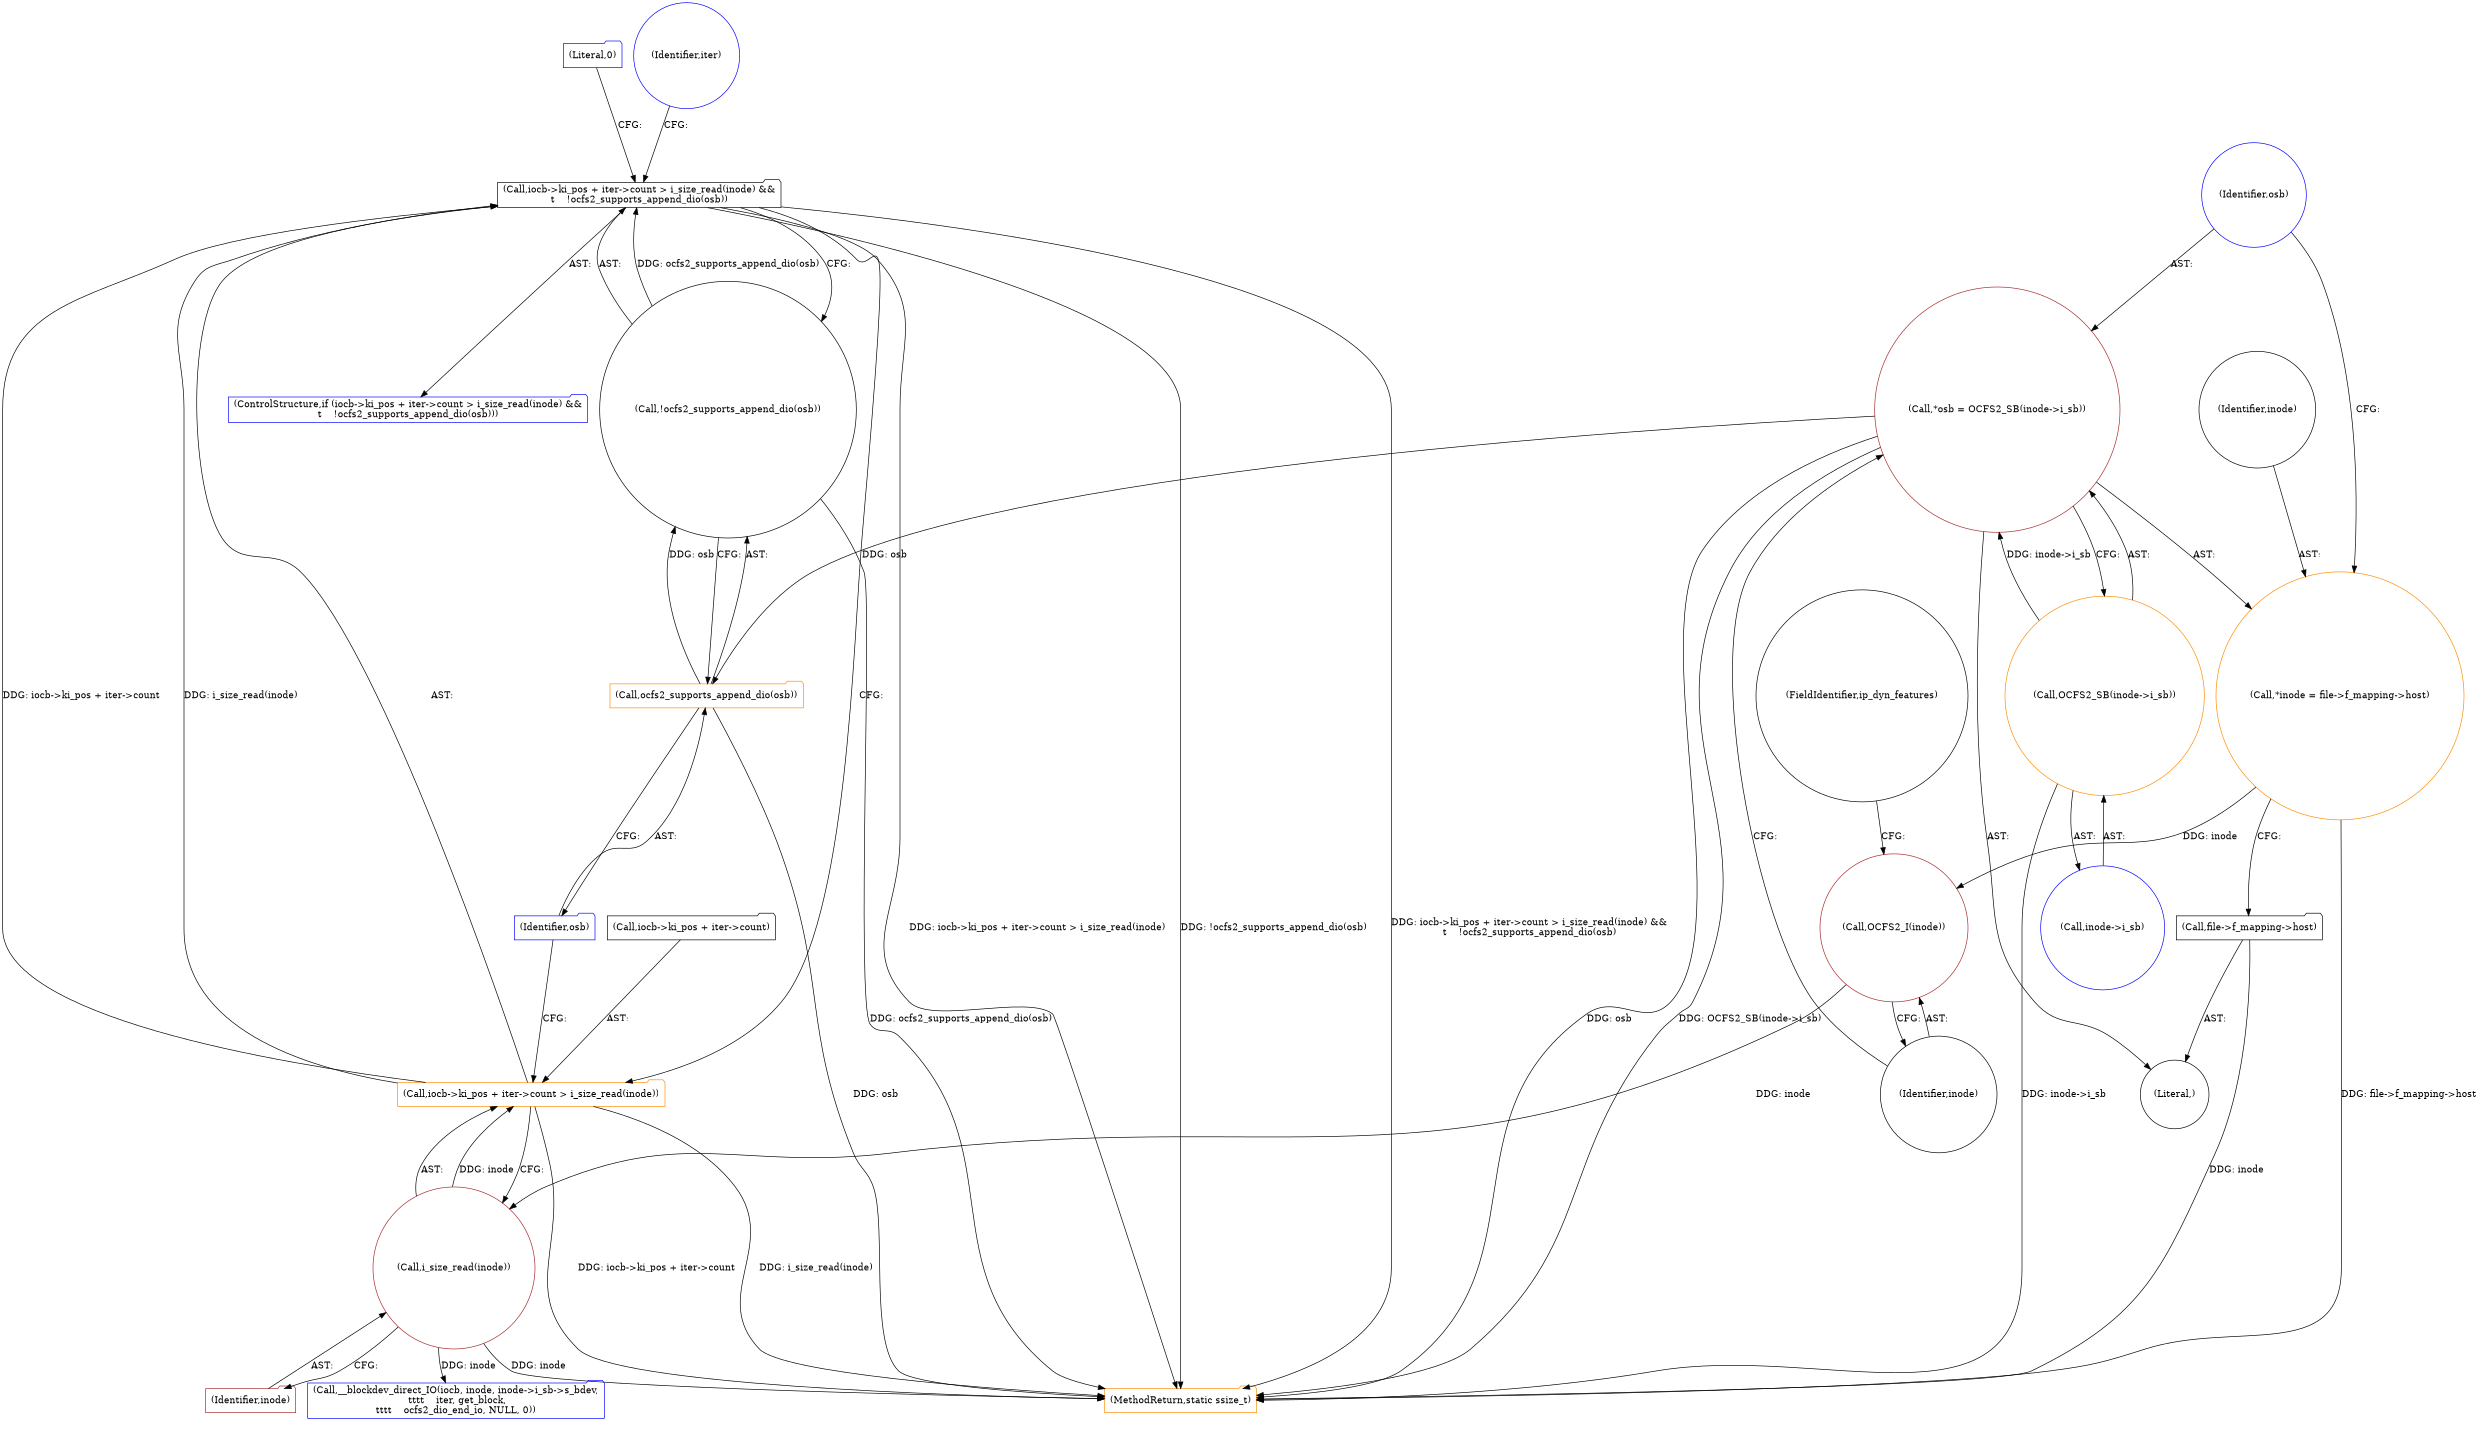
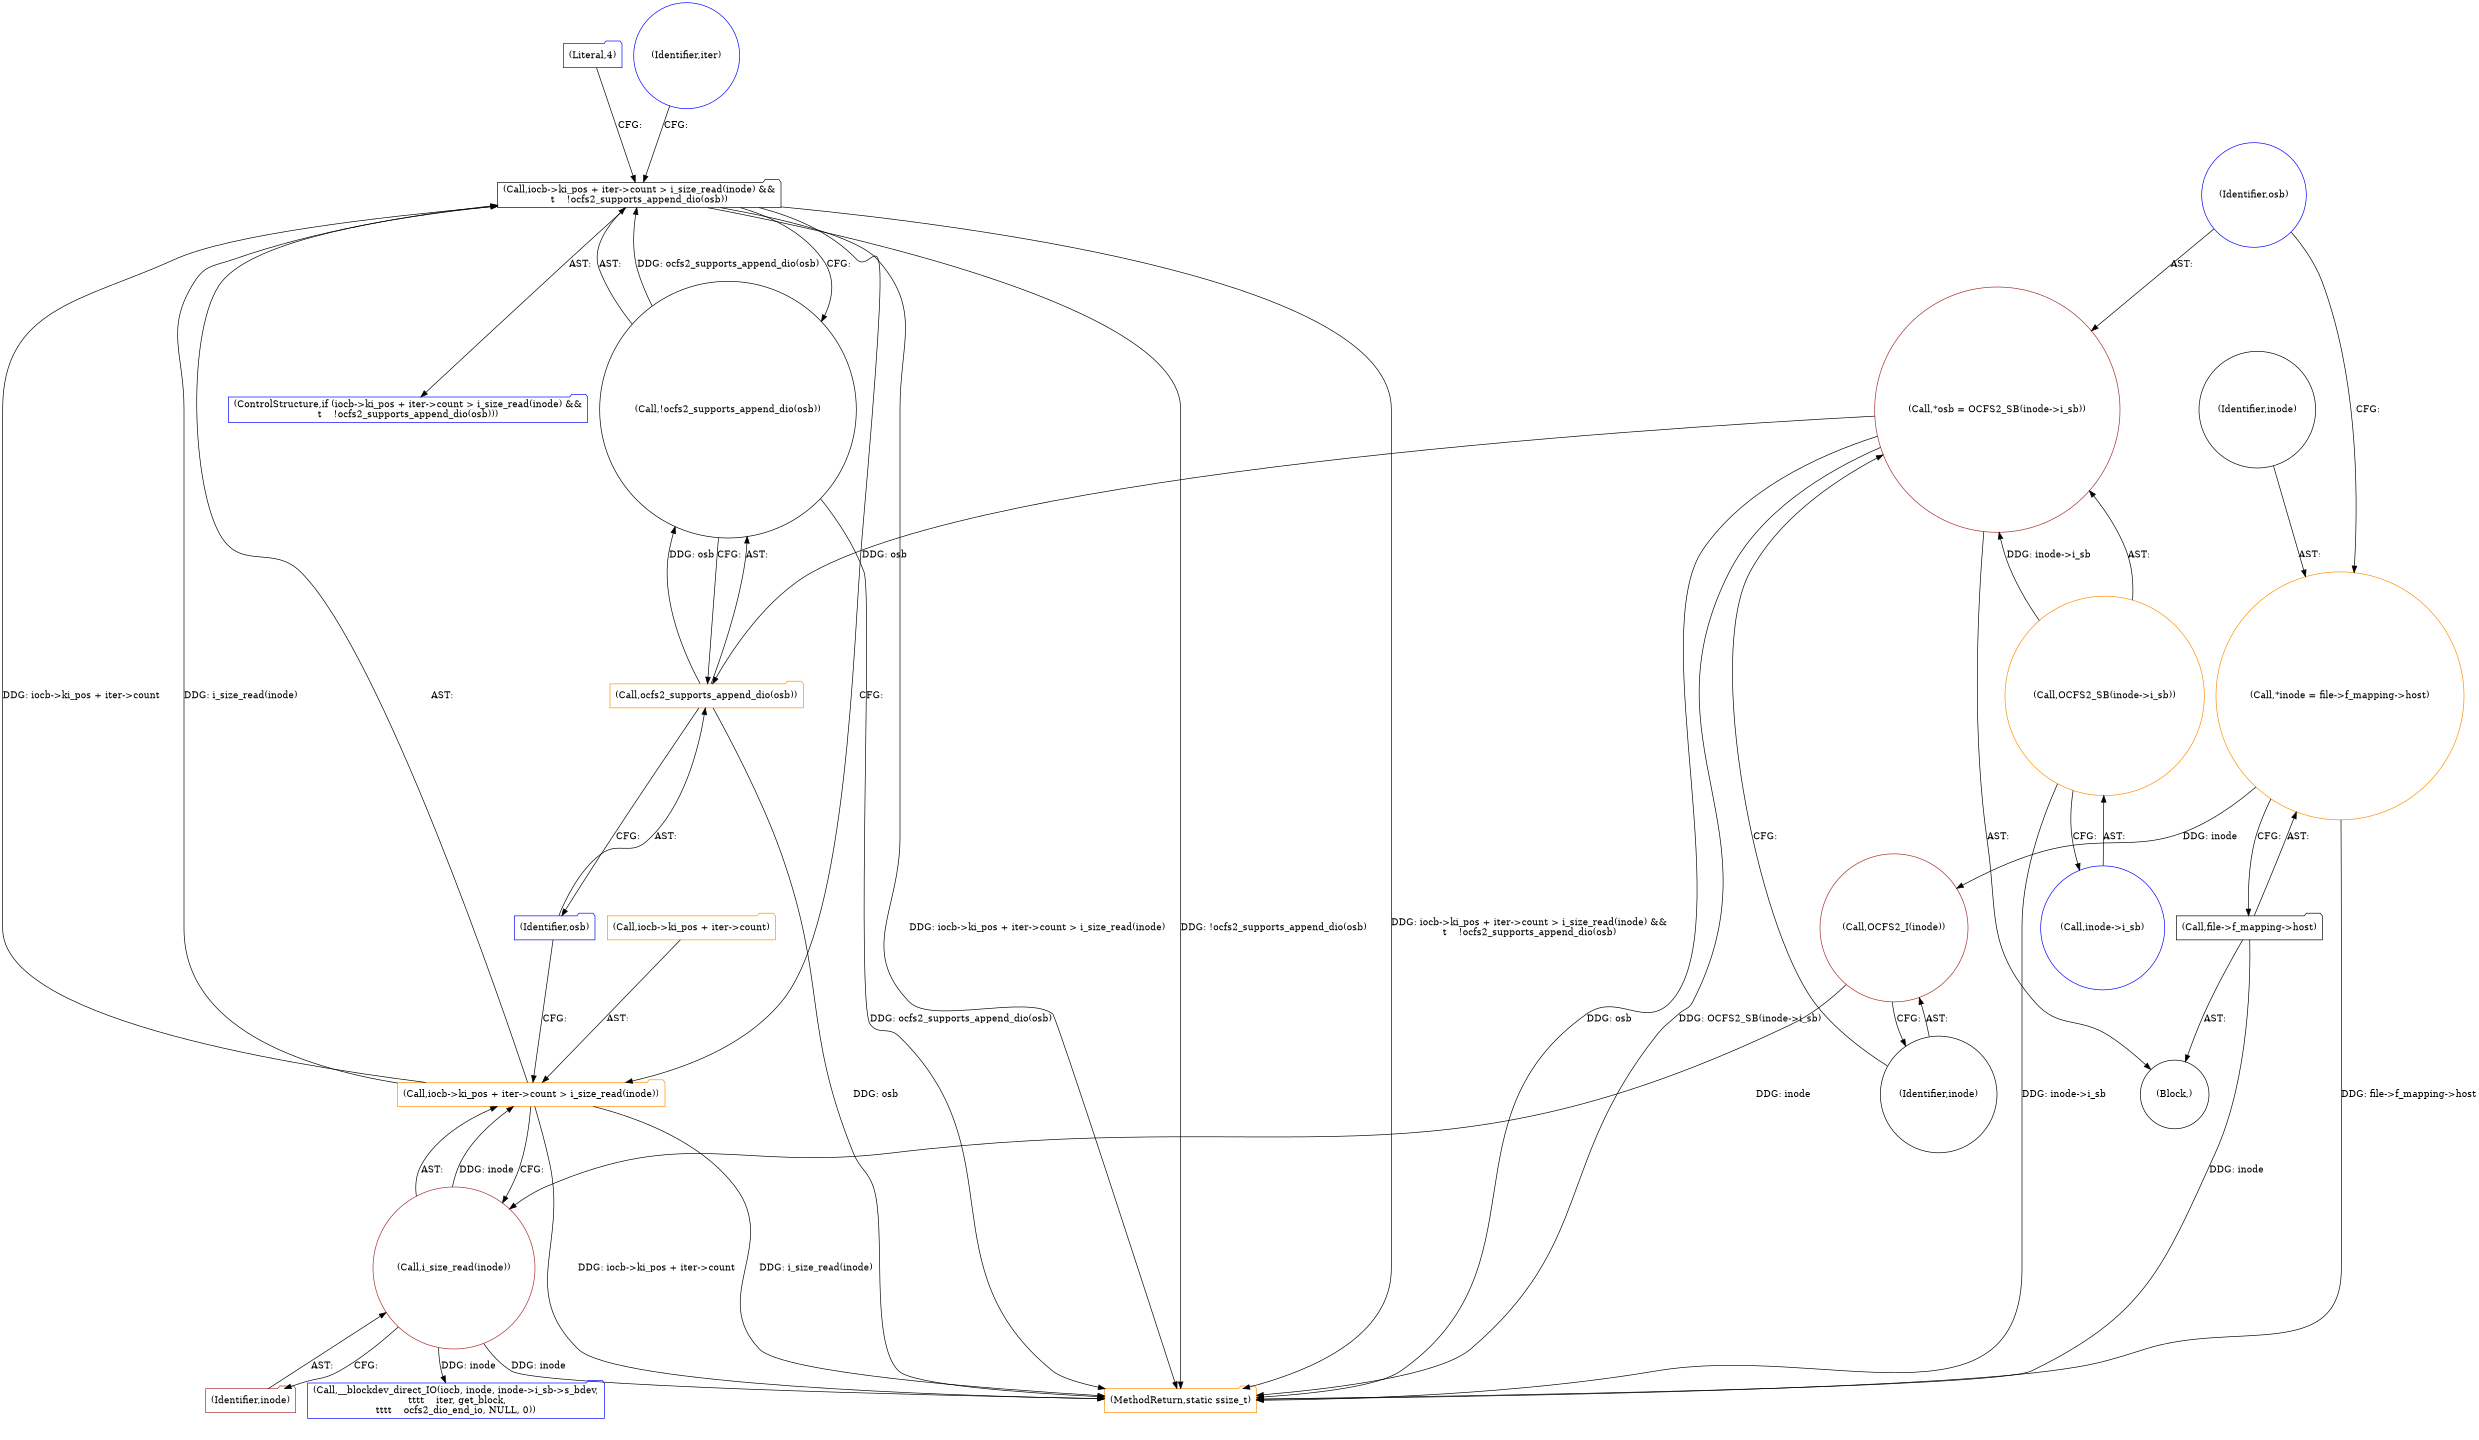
  digraph {
    node [color=black shape=circle]
    n1 [label="(Call,iocb->ki_pos + iter->count > i_size_read(inode) &&\n\t    !ocfs2_supports_append_dio(osb))" shape=folder]
    n2 [color=darkorange label="(Call,iocb->ki_pos + iter->count > i_size_read(inode))" shape=folder]
    n3 [label="(Call,!ocfs2_supports_append_dio(osb))"]
    n4 [color=blue label="(ControlStructure,if (iocb->ki_pos + iter->count > i_size_read(inode) &&\n\t    !ocfs2_supports_append_dio(osb)))" shape=folder]
    n5 [color=darkorange label="(MethodReturn,static ssize_t)" shape=folder]
    n6 [color=brown label="(Call,i_size_read(inode))"]
    n7 [color=darkorange label="(Call,ocfs2_supports_append_dio(osb))" shape=folder]
    n8 [color=brown label="(Identifier,inode)" shape=folder]
    n9 [color=blue label="(Call,__blockdev_direct_IO(iocb, inode, inode->i_sb->s_bdev,\n \t\t\t\t    iter, get_block,\n\t\t\t\t    ocfs2_dio_end_io, NULL, 0))" shape=folder]
    n10 [color=brown label="(Call,OCFS2_I(inode))"]
    n11 [label="(Identifier,inode)"]
    n12 [color=brown label="(Call,*osb = OCFS2_SB(inode->i_sb))"]
    n13 [color=darkorange label="(Call,*inode = file->f_mapping->host)"]
    n14 [label="(Call,file->f_mapping->host)" shape=folder]
-   n15 [label="(Literal,)"]
+   n15 [label="(Block,)"]
    n16 [color=blue label="(Identifier,osb)" shape=folder]
    n17 [color=darkorange label="(Call,OCFS2_SB(inode->i_sb))"]
    n18 [color=blue label="(Call,inode->i_sb)"]
-   n19 [color=blue label="(Literal,0)" shape=folder]
-   n20 [label="(Call,iocb->ki_pos + iter->count)" shape=folder]
+   n19 [color=blue label="(Literal,4)" shape=folder]
+   n20 [color=darkorange label="(Call,iocb->ki_pos + iter->count)" shape=folder]
    n21 [label="(Identifier,inode)"]
-   n22 [label="(FieldIdentifier,ip_dyn_features)"]
    n23 [color=blue label="(Identifier,osb)"]
    n24 [color=blue label="(Identifier,iter)"]
    n1 -> n2 [label="CFG: "]
    n1 -> n3 [label="CFG: "]
    n1 -> n4 [label="AST: "]
    n1 -> n5 [label="DDG: iocb->ki_pos + iter->count > i_size_read(inode)"]
    n1 -> n5 [label="DDG: !ocfs2_supports_append_dio(osb)"]
    n1 -> n5 [label="DDG: iocb->ki_pos + iter->count > i_size_read(inode) &&\n\t    !ocfs2_supports_append_dio(osb)"]
    n2 -> n1 [label="AST: "]
    n2 -> n1 [label="DDG: iocb->ki_pos + iter->count"]
    n2 -> n1 [label="DDG: i_size_read(inode)"]
    n2 -> n5 [label="DDG: iocb->ki_pos + iter->count"]
    n2 -> n5 [label="DDG: i_size_read(inode)"]
    n2 -> n6 [label="CFG: "]
    n3 -> n1 [label="AST: "]
    n3 -> n1 [label="DDG: ocfs2_supports_append_dio(osb)"]
    n3 -> n5 [label="DDG: ocfs2_supports_append_dio(osb)"]
    n3 -> n7 [label="CFG: "]
    n6 -> n2 [label="AST: "]
    n6 -> n2 [label="DDG: inode"]
    n6 -> n5 [label="DDG: inode"]
    n6 -> n8 [label="CFG: "]
    n6 -> n9 [label="DDG: inode"]
    n7 -> n3 [label="AST: "]
    n7 -> n3 [label="DDG: osb"]
    n7 -> n5 [label="DDG: osb"]
    n7 -> n16 [label="CFG: "]
    n8 -> n6 [label="AST: "]
    n10 -> n6 [label="DDG: inode"]
    n10 -> n11 [label="CFG: "]
    n11 -> n10 [label="AST: "]
    n11 -> n12 [label="CFG: "]
    n12 -> n5 [label="DDG: osb"]
    n12 -> n5 [label="DDG: OCFS2_SB(inode->i_sb)"]
    n12 -> n7 [label="DDG: osb"]
    n12 -> n15 [label="AST: "]
-   n12 -> n17 [label="CFG: "]
    n13 -> n5 [label="DDG: file->f_mapping->host"]
    n13 -> n10 [label="DDG: inode"]
    n13 -> n14 [label="CFG: "]
    n14 -> n5 [label="DDG: inode"]
-   n12 -> n13 [label="AST: "]
+   n14 -> n13 [label="AST: "]
    n14 -> n15 [label="AST: "]
    n16 -> n2 [label="CFG: "]
    n16 -> n7 [label="AST: "]
    n17 -> n5 [label="DDG: inode->i_sb"]
    n17 -> n12 [label="AST: "]
    n17 -> n12 [label="DDG: inode->i_sb"]
-   n17 -> n18 [label="AST: "]
+   n17 -> n18 [label="CFG: "]
    n18 -> n17 [label="AST: "]
    n19 -> n1 [label="CFG: "]
    n20 -> n2 [label="AST: "]
    n21 -> n13 [label="AST: "]
-   n22 -> n10 [label="CFG: "]
    n23 -> n12 [label="AST: "]
    n23 -> n13 [label="CFG: "]
    n24 -> n1 [label="CFG: "]
  }
